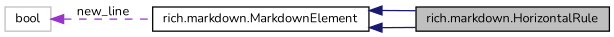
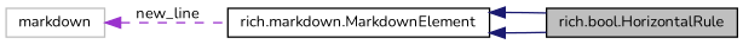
  digraph {
    fontname=Nunito
    rankdir=LR
    node [color=black fillcolor=white fontname=Nunito fontsize=10 shape=record style=filled]
    edge [color=midnightblue dir=back fontname=Nunito fontsize=10 labelfontname=Helvetica labelfontsize=10 style=solid]
-   n1 [fillcolor=grey75 fontcolor=black height=0.2 label="rich.markdown.HorizontalRule" width=0.4]
+   n1 [fillcolor=grey75 fontcolor=black height=0.2 label="rich.bool.HorizontalRule" width=0.4]
    n2 [height=0.2 label="rich.markdown.MarkdownElement" width=0.4]
-   n3 [color=grey75 height=0.2 label=bool width=0.4]
+   n3 [color=grey75 height=0.2 label=markdown width=0.4]
    n2 -> n1
    n2 -> n1
    n3 -> n2 [color=darkorchid3 label=" new_line" style=dashed]
  }
